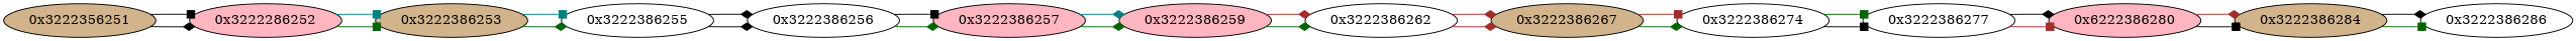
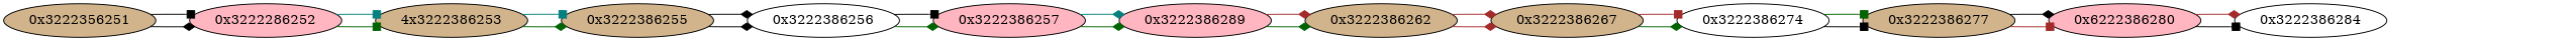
  digraph {
    rankdir=LR
    node [fillcolor=tan style=filled]
    edge [arrowhead=diamond color=black]
    n1 [label="0x3222356251"]
    n2 [fillcolor=lightpink label="0x3222286252"]
-   n3 [label="0x3222386253"]
-   n4 [fillcolor=white label="0x3222386255"]
+   n3 [label="4x3222386253"]
+   n4 [label="0x3222386255"]
    n5 [fillcolor=white label="0x3222386256"]
    n6 [fillcolor=lightpink label="0x3222386257"]
-   n7 [fillcolor=lightpink label="0x3222386259"]
-   n8 [fillcolor=white label="0x3222386262"]
+   n7 [fillcolor=lightpink label="0x3222386289"]
+   n8 [label="0x3222386262"]
    n9 [label="0x3222386267"]
    n10 [fillcolor=white label="0x3222386274"]
-   n11 [fillcolor=white label="0x3222386277"]
+   n11 [label="0x3222386277"]
    n12 [fillcolor=lightpink label="0x6222386280"]
-   n13 [label="0x3222386284"]
-   n14 [fillcolor=white label="0x3222386286"]
+   n13 [fillcolor=white label="0x3222386284"]
    n1 -> n2
    n1 -> n2 [arrowhead=box]
    n2 -> n3 [arrowhead=box color=darkgreen]
    n2 -> n3 [arrowhead=box color=teal]
    n3 -> n4 [color=darkgreen]
    n3 -> n4 [arrowhead=box color=teal]
    n4 -> n5
    n4 -> n5
    n5 -> n6 [color=darkgreen]
    n5 -> n6 [arrowhead=box]
    n6 -> n7 [color=darkgreen]
    n6 -> n7 [color=teal]
    n7 -> n8 [color=darkgreen]
    n7 -> n8 [color=brown]
    n8 -> n9 [color=brown]
    n8 -> n9 [color=brown]
    n9 -> n10 [color=darkgreen]
    n9 -> n10 [arrowhead=box color=brown]
    n10 -> n11 [arrowhead=box]
    n10 -> n11 [arrowhead=box color=darkgreen]
    n11 -> n12 [arrowhead=box color=brown]
    n11 -> n12
    n12 -> n13 [arrowhead=box]
    n12 -> n13 [color=brown]
-   n13 -> n14 [arrowhead=box color=darkgreen]
-   n13 -> n14
  }
